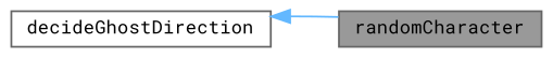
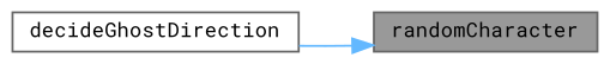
  digraph {
    rankdir=RL
    fontname="Roboto Mono"
    node [fontname="Roboto Mono" fontsize=10 shape=box style=filled]
    n1 [color=gray40 fillcolor=grey60 fontcolor=black height=0.2 label=randomCharacter width=0.4]
    n2 [color=grey40 fillcolor=white height=0.2 label=decideGhostDirection width=0.4]
-   n2 -> n1 [color=steelblue1 dir=back fontname="Roboto Mono" fontsize=10 labelfontname=Helvetica labelfontsize=10 style=solid]
+   n1 -> n2 [color=steelblue1 dir=back fontname="Roboto Mono" fontsize=10 labelfontname=Helvetica labelfontsize=10 style=solid]
  }
